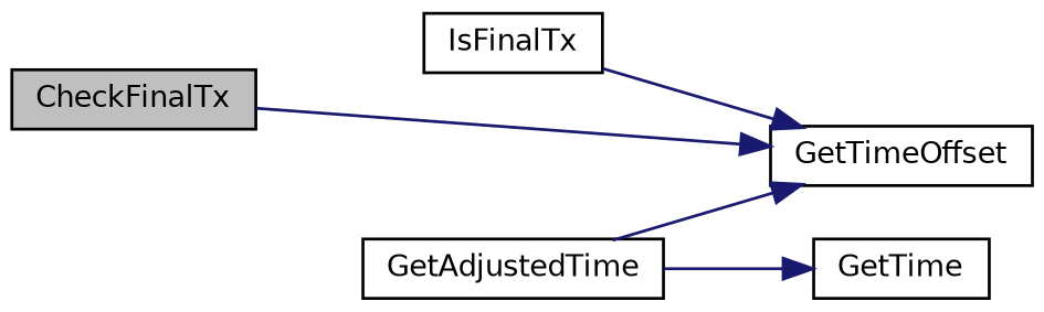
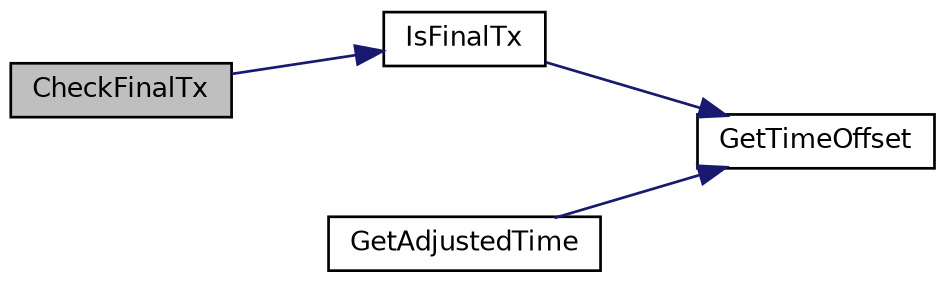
  digraph {
    rankdir=LR
    node [color=black fillcolor=white fontname=Helvetica fontsize=10 shape=record style=filled]
    edge [color=midnightblue fontname=Helvetica fontsize=10 labelfontname=Helvetica labelfontsize=10 style=solid]
    n1 [fillcolor=grey75 fontcolor=black height=0.2 label=CheckFinalTx width=0.4]
    n2 [height=0.2 label=IsFinalTx width=0.4]
    n3 [height=0.2 label=GetAdjustedTime width=0.4]
-   n4 [height=0.2 label=GetTime width=0.4]
    n5 [height=0.2 label=GetTimeOffset width=0.4]
-   n1 -> n5
+   n1 -> n2
    n2 -> n5
-   n3 -> n4
    n3 -> n5
  }
